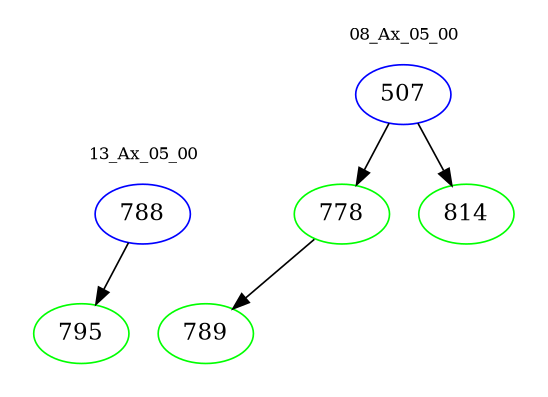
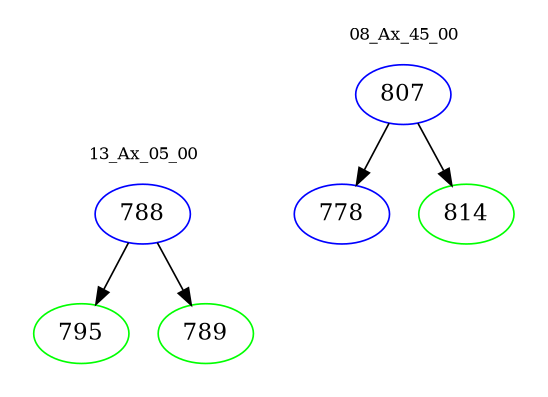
  digraph {
    node [color=green]
    edge [color=black]
    n1 [color=blue label=788]
    n2 [label=789]
    n3 [label=795]
-   n4 [color=blue label=507]
-   n5 [label=778]
+   n4 [color=blue label=807]
+   n5 [color=blue label=778]
    n6 [label=814]
    subgraph cluster_1 {
      color=white
      fontsize=10
      label="13_Ax_05_00"
      n1
      n2
      n3
    }
    subgraph cluster_2 {
      color=white
      fontsize=10
-     label="08_Ax_05_00"
+     label="08_Ax_45_00"
      n4
      n5
      n6
    }
-   n5 -> n2
+   n1 -> n2
    n1 -> n3
    n4 -> n5
    n4 -> n6
  }
